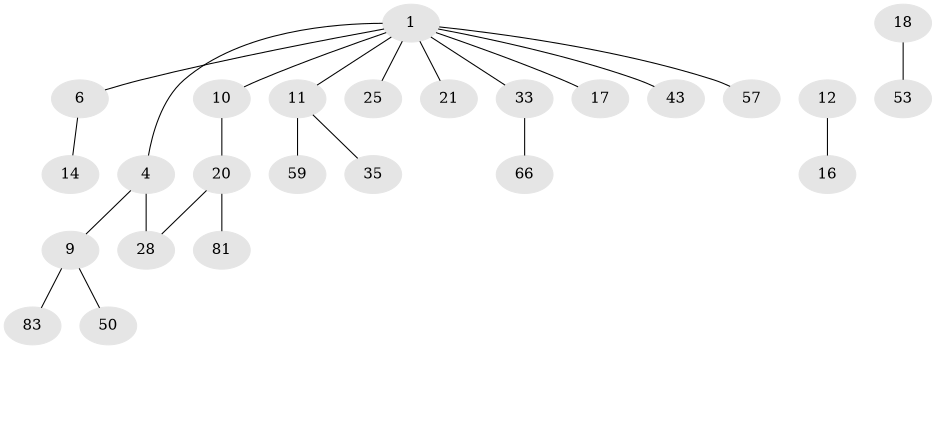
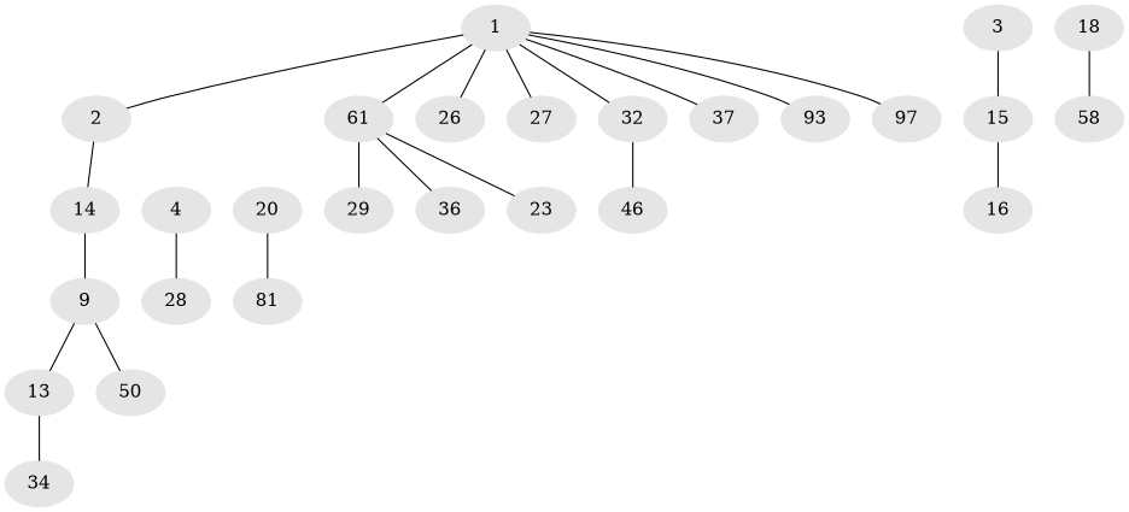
  graph {
    node [color=gray90 style=filled]
    1 [super="+2+8"]
    4 [super="+7+12+5"]
-   6
-   10
-   11
-   26 [super="+44" label=25]
-   27 [label=21]
-   33
-   37 [label=17]
-   43
-   57
-   15 [label=12]
+   6 [label=2]
+   11 [label=61]
+   26 [super="+44"]
+   27
+   33 [label=32]
+   37
+   43 [label=93]
+   57 [label=97]
+   3
+   15
    9 [super="+55"]
    28 [super="+47"]
    14
    20 [super="+25"]
-   29 [super="+31" label=59]
-   36 [super="+39" label=35]
-   46 [label=66]
+   23 [super="+24"]
+   29 [super="+31"]
+   36 [super="+39"]
+   46
    16 [super="+19"]
-   13 [super="+22+51" label=83]
+   13 [super="+22+51"]
    n24 [label=50 super="+58"]
    18
-   53
+   53 [label=58]
+   34
    n28 [label=81 super="+41"]
-   1 -- 4
    1 -- 6
-   1 -- 10
    1 -- 11
    1 -- 26
    1 -- 27
    1 -- 33
    1 -- 37
    1 -- 43
    1 -- 57
-   4 -- 9
+   14 -- 9
    4 -- 28
    6 -- 14
-   10 -- 20
+   11 -- 23
    11 -- 29
    11 -- 36
    33 -- 46
+   3 -- 15
    15 -- 16
    9 -- 13
    9 -- n24
-   20 -- 28
    20 -- n28
+   13 -- 34
    18 -- 53
  }
